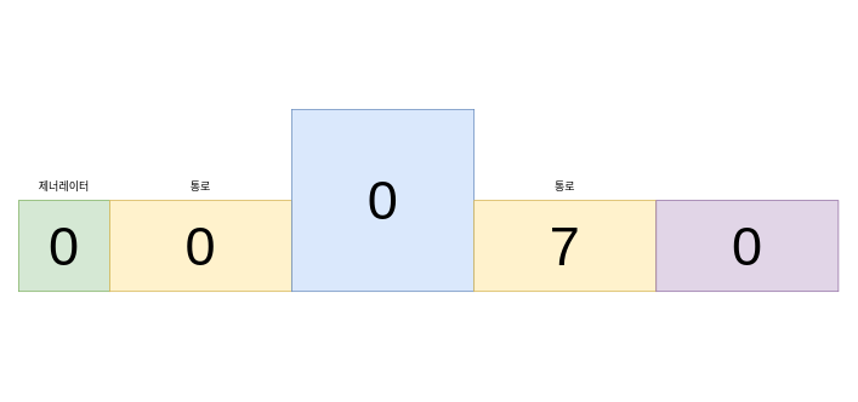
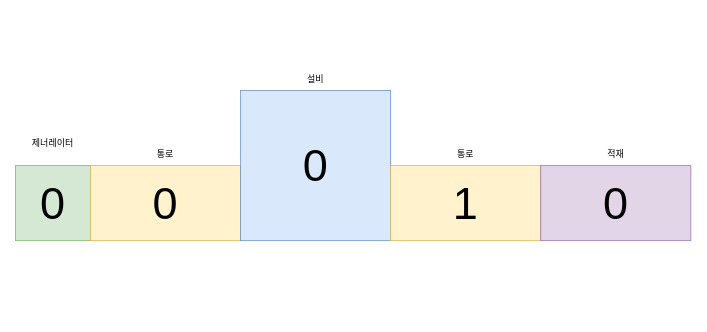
  <mxCell id="0" />
  <mxCell id="1" parent="0" />
  <mxCell id="2" value="" style="rounded=0;whiteSpace=wrap;html=1;fillColor=#d5e8d4;strokeColor=#82b366;" parent="1" vertex="1"><mxGeometry x="20" y="220" width="100" height="100" as="geometry" /></mxCell>
- <mxCell id="3" value="제너레이터" style="text;strokeColor=none;fillColor=none;align=center;verticalAlign=middle;spacingLeft=4;spacingRight=4;overflow=hidden;points=[[0,0.5],[1,0.5]];portConstraint=eastwest;rotatable=0;whiteSpace=wrap;html=1;" parent="1" vertex="1"><mxGeometry x="35" y="190" width="70" height="30" as="geometry" /></mxCell>
+ <mxCell id="3" value="제너레이터" style="text;strokeColor=none;fillColor=none;align=center;verticalAlign=middle;spacingLeft=4;spacingRight=4;overflow=hidden;points=[[0,0.5],[1,0.5]];portConstraint=eastwest;rotatable=0;whiteSpace=wrap;html=1;" parent="1" vertex="1"><mxGeometry x="35" y="175" width="70" height="30" as="geometry" /></mxCell>
  <mxCell id="4" value="통로" style="text;strokeColor=none;fillColor=none;align=center;verticalAlign=middle;spacingLeft=4;spacingRight=4;overflow=hidden;points=[[0,0.5],[1,0.5]];portConstraint=eastwest;rotatable=0;whiteSpace=wrap;html=1;" parent="1" vertex="1"><mxGeometry x="200" y="190" width="40" height="30" as="geometry" /></mxCell>
  <mxCell id="5" value="" style="rounded=0;whiteSpace=wrap;html=1;fillColor=#fff2cc;strokeColor=#d6b656;" parent="1" vertex="1"><mxGeometry x="120" y="220" width="200" height="100" as="geometry" /></mxCell>
  <mxCell id="6" value="" style="rounded=0;whiteSpace=wrap;html=1;fillColor=#dae8fc;strokeColor=#6c8ebf;" parent="1" vertex="1"><mxGeometry x="320" y="120" width="200" height="200" as="geometry" /></mxCell>
+ <mxCell id="7" value="설비" style="text;strokeColor=none;fillColor=none;align=center;verticalAlign=middle;spacingLeft=4;spacingRight=4;overflow=hidden;points=[[0,0.5],[1,0.5]];portConstraint=eastwest;rotatable=0;whiteSpace=wrap;html=1;" parent="1" vertex="1"><mxGeometry x="400" y="90" width="40" height="30" as="geometry" /></mxCell>
  <mxCell id="8" value="통로" style="text;strokeColor=none;fillColor=none;align=center;verticalAlign=middle;spacingLeft=4;spacingRight=4;overflow=hidden;points=[[0,0.5],[1,0.5]];portConstraint=eastwest;rotatable=0;whiteSpace=wrap;html=1;" parent="1" vertex="1"><mxGeometry x="600" y="190" width="40" height="30" as="geometry" /></mxCell>
  <mxCell id="9" value="" style="rounded=0;whiteSpace=wrap;html=1;fillColor=#fff2cc;strokeColor=#d6b656;" parent="1" vertex="1"><mxGeometry x="520" y="220" width="200" height="100" as="geometry" /></mxCell>
  <mxCell id="10" value="" style="rounded=0;whiteSpace=wrap;html=1;fillColor=#e1d5e7;strokeColor=#9673a6;" parent="1" vertex="1"><mxGeometry x="720" y="220" width="200" height="100" as="geometry" /></mxCell>
+ <mxCell id="11" value="적재" style="text;strokeColor=none;fillColor=none;align=center;verticalAlign=middle;spacingLeft=4;spacingRight=4;overflow=hidden;points=[[0,0.5],[1,0.5]];portConstraint=eastwest;rotatable=0;whiteSpace=wrap;html=1;" parent="1" vertex="1"><mxGeometry x="800" y="190" width="40" height="30" as="geometry" /></mxCell>
  <mxCell id="12" value="&lt;br&gt;" style="text;strokeColor=none;fillColor=none;align=center;verticalAlign=middle;spacingLeft=4;spacingRight=4;overflow=hidden;points=[[0,0.5],[1,0.5]];portConstraint=eastwest;rotatable=0;whiteSpace=wrap;html=1;" parent="1" vertex="1"><mxGeometry x="400" y="320" width="40" height="100" as="geometry" /></mxCell>
  <mxCell id="13" value="&lt;br&gt;" style="text;strokeColor=none;fillColor=none;align=center;verticalAlign=middle;spacingLeft=4;spacingRight=4;overflow=hidden;points=[[0,0.5],[1,0.5]];portConstraint=eastwest;rotatable=0;whiteSpace=wrap;html=1;" parent="1" vertex="1"><mxGeometry x="400" y="20" width="40" height="100" as="geometry" /></mxCell>
  <mxCell id="14" value="&lt;font style=&quot;font-size: 60px;&quot;&gt;0&lt;/font&gt;" style="text;strokeColor=none;fillColor=none;align=center;verticalAlign=middle;spacingLeft=4;spacingRight=4;overflow=hidden;points=[[0,0.5],[1,0.5]];portConstraint=eastwest;rotatable=0;whiteSpace=wrap;html=1;" parent="1" vertex="1"><mxGeometry x="20" y="220" width="100" height="100" as="geometry" /></mxCell>
  <mxCell id="15" value="&lt;font style=&quot;font-size: 60px;&quot;&gt;0&lt;/font&gt;" style="text;strokeColor=none;fillColor=none;align=center;verticalAlign=middle;spacingLeft=4;spacingRight=4;overflow=hidden;points=[[0,0.5],[1,0.5]];portConstraint=eastwest;rotatable=0;whiteSpace=wrap;html=1;fontSize=60;" parent="1" vertex="1"><mxGeometry x="170" y="220" width="100" height="100" as="geometry" /></mxCell>
  <mxCell id="16" value="&lt;font style=&quot;font-size: 60px;&quot;&gt;0&lt;/font&gt;" style="text;strokeColor=none;fillColor=none;align=center;verticalAlign=middle;spacingLeft=4;spacingRight=4;overflow=hidden;points=[[0,0.5],[1,0.5]];portConstraint=eastwest;rotatable=0;whiteSpace=wrap;html=1;fontSize=60;" parent="1" vertex="1"><mxGeometry x="370" y="170" width="100" height="100" as="geometry" /></mxCell>
- <mxCell id="17" value="&lt;font style=&quot;font-size: 60px;&quot;&gt;7&lt;/font&gt;" style="text;strokeColor=none;fillColor=none;align=center;verticalAlign=middle;spacingLeft=4;spacingRight=4;overflow=hidden;points=[[0,0.5],[1,0.5]];portConstraint=eastwest;rotatable=0;whiteSpace=wrap;html=1;fontSize=60;" parent="1" vertex="1"><mxGeometry x="570" y="220" width="100" height="100" as="geometry" /></mxCell>
+ <mxCell id="17" value="&lt;font style=&quot;font-size: 60px;&quot;&gt;1&lt;/font&gt;" style="text;strokeColor=none;fillColor=none;align=center;verticalAlign=middle;spacingLeft=4;spacingRight=4;overflow=hidden;points=[[0,0.5],[1,0.5]];portConstraint=eastwest;rotatable=0;whiteSpace=wrap;html=1;fontSize=60;" parent="1" vertex="1"><mxGeometry x="570" y="220" width="100" height="100" as="geometry" /></mxCell>
  <mxCell id="18" value="&lt;font style=&quot;font-size: 60px;&quot;&gt;0&lt;/font&gt;" style="text;strokeColor=none;fillColor=none;align=center;verticalAlign=middle;spacingLeft=4;spacingRight=4;overflow=hidden;points=[[0,0.5],[1,0.5]];portConstraint=eastwest;rotatable=0;whiteSpace=wrap;html=1;fontSize=60;" parent="1" vertex="1"><mxGeometry x="770" y="220" width="100" height="100" as="geometry" /></mxCell>
